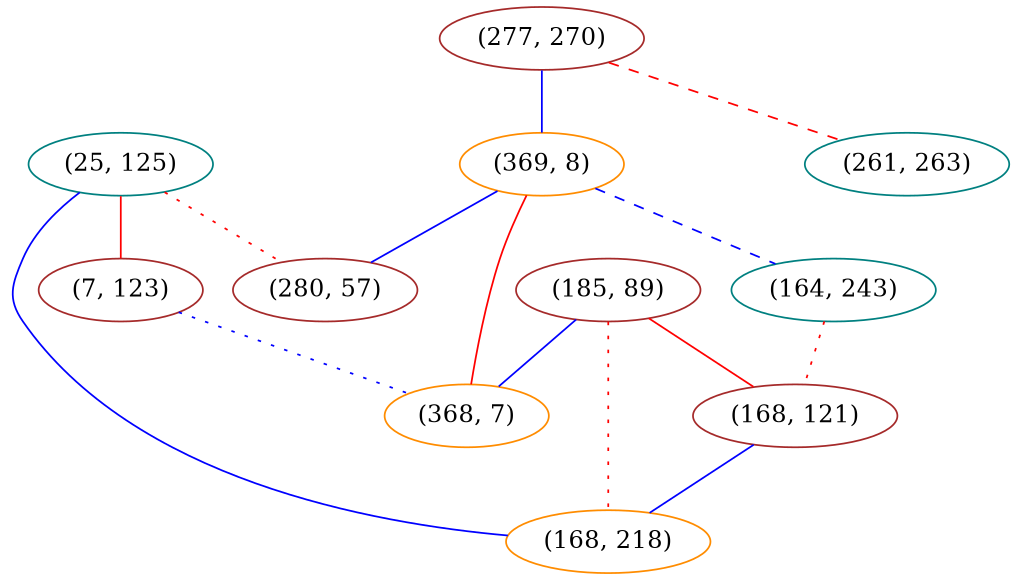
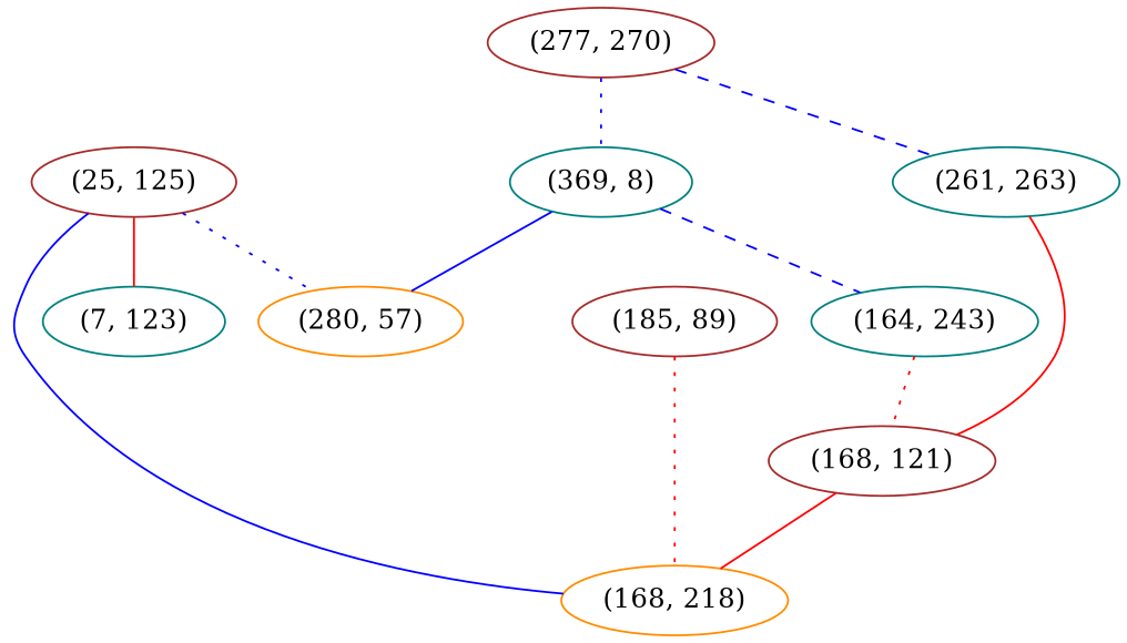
  graph {
    node [color=brown]
    edge [color=red style=solid weight=1]
-   "(369, 8)" [color=darkorange]
+   "(369, 8)" [color=teal]
    "(277, 270)"
    "(261, 263)" [color=teal]
-   "(280, 57)"
+   "(280, 57)" [color=darkorange]
    "(164, 243)" [color=teal]
-   "(368, 7)" [color=darkorange]
    n7 [label="(168, 121)"]
-   "(25, 125)" [color=teal]
-   "(7, 123)"
+   "(25, 125)"
+   "(7, 123)" [color=teal]
    "(168, 218)" [color=darkorange]
    "(185, 89)"
    "(369, 8)" -- "(280, 57)" [color=blue weight=3]
    "(369, 8)" -- "(164, 243)" [color=blue style=dashed weight=3]
-   "(369, 8)" -- "(368, 7)"
-   "(277, 270)" -- "(369, 8)" [color=blue weight=3]
-   "(277, 270)" -- "(261, 263)" [style=dashed]
-   "(185, 89)" -- n7
+   "(277, 270)" -- "(369, 8)" [color=blue style=dotted weight=3]
+   "(277, 270)" -- "(261, 263)" [color=blue style=dashed]
+   "(261, 263)" -- n7
    "(164, 243)" -- n7 [style=dotted]
-   n7 -- "(168, 218)" [color=blue]
-   "(25, 125)" -- "(280, 57)" [style=dotted]
+   n7 -- "(168, 218)"
+   "(25, 125)" -- "(280, 57)" [color=blue style=dotted]
    "(25, 125)" -- "(7, 123)"
    "(25, 125)" -- "(168, 218)" [color=blue]
-   "(7, 123)" -- "(368, 7)" [color=blue style=dotted weight=3]
-   "(185, 89)" -- "(368, 7)" [color=blue weight=3]
    "(185, 89)" -- "(168, 218)" [style=dotted]
  }
